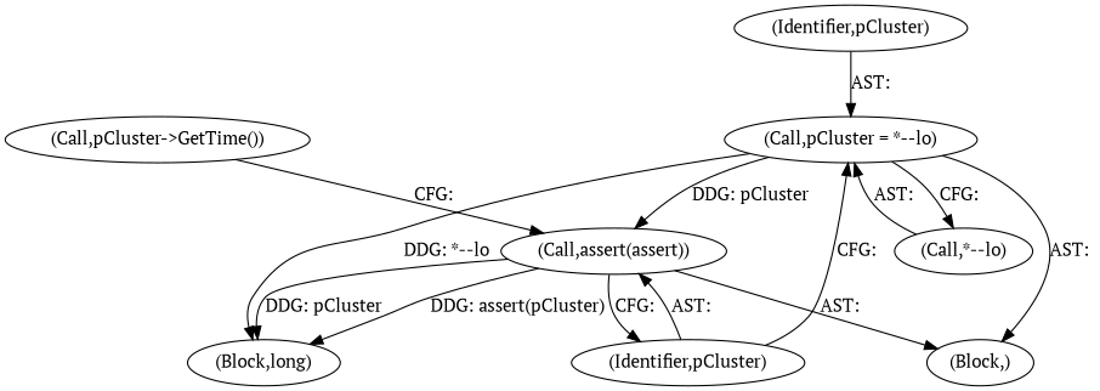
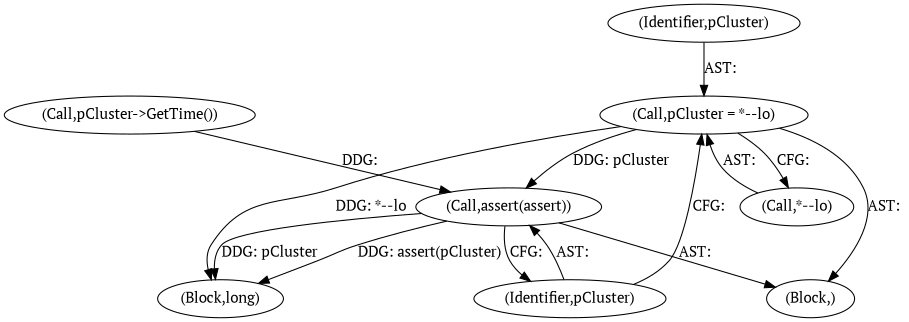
  digraph {
    fontname="PT Serif"
    node [fontname="PT Serif"]
    edge [fontname="PT Serif"]
    n1 [label="(Call,pCluster = *--lo)"]
    n2 [label="(Call,assert(assert))"]
    n3 [label="(Block,)"]
    n4 [label="(Block,long)"]
    n5 [label="(Call,*--lo)"]
    n6 [label="(Identifier,pCluster)"]
    n7 [label="(Identifier,pCluster)"]
    n8 [label="(Call,pCluster->GetTime())"]
    n1 -> n2 [label="DDG: pCluster"]
    n1 -> n3 [label="AST: "]
    n1 -> n4 [label="DDG: *--lo"]
    n1 -> n5 [label="CFG: "]
    n2 -> n3 [label="AST: "]
    n2 -> n4 [label="DDG: pCluster"]
    n2 -> n4 [label="DDG: assert(pCluster)"]
    n2 -> n6 [label="CFG: "]
    n5 -> n1 [label="AST: "]
    n6 -> n1 [label="CFG: "]
    n6 -> n2 [label="AST: "]
    n7 -> n1 [label="AST: "]
-   n8 -> n2 [label="CFG: "]
+   n8 -> n2 [label="DDG: "]
  }
